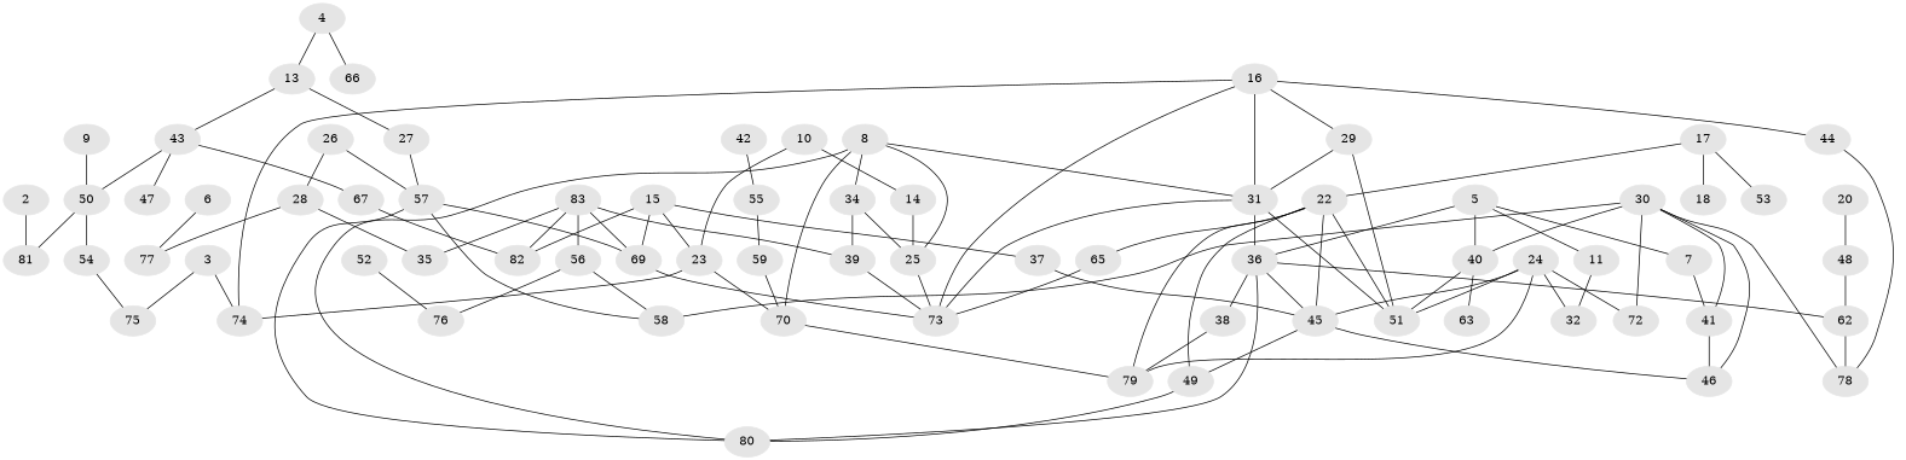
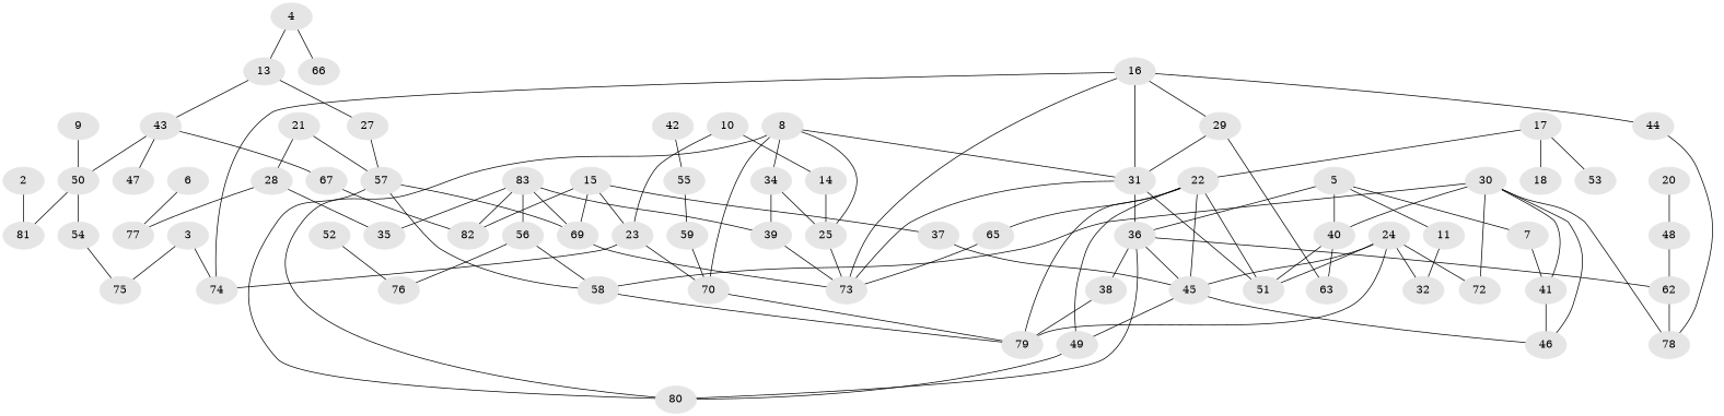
  graph {
    node [color=gray90 style=filled]
    edge [weight=1.0]
    2
    81
    3
    74
    75
    4
    13
    66
    27
    43
    5
    7
    11
    36
    40
    41
    32
    80
    45
    38
    62
    51
    63
    6
    77
    46
    8
    25
    31
    34
    70
    73
    39
    79
    9
    50
    54
    10
    14
    23
    57
    47
    67
    15
    37
    69
    82
    16
    29
    44
    78
    17
    18
    22
    53
    49
    65
    20
    48
    24
    72
-   26
+   26 [label=21]
    28
    35
    58
    30
    n67 [label=83]
    56
    76
    42
    55
    59
    52
    2 -- 81
    3 -- 74
    3 -- 75
    4 -- 13
    4 -- 66
    13 -- 27
    13 -- 43
    27 -- 57
    43 -- 50
    43 -- 47
    43 -- 67
    5 -- 7
    5 -- 11
    5 -- 36 [weight=2.0]
    5 -- 40
    7 -- 41
    11 -- 32
    36 -- 80
    36 -- 45
    36 -- 38
    36 -- 62
    40 -- 51
    40 -- 63
    41 -- 46
    45 -- 46
    45 -- 49
    38 -- 79
    62 -- 78
    6 -- 77
    8 -- 80
    8 -- 25
    8 -- 31
    8 -- 34
    8 -- 70
    25 -- 73
    31 -- 36
    31 -- 51
    31 -- 73
    34 -- 25
    34 -- 39
    70 -- 79
    39 -- 73
    9 -- 50
    50 -- 81
    50 -- 54
    54 -- 75
    10 -- 14
    10 -- 23
    14 -- 25
    23 -- 74
    23 -- 70
    57 -- 80
    57 -- 69
    57 -- 58
    67 -- 82
    15 -- 23
    15 -- 37
    15 -- 69
    15 -- 82
    37 -- 45 [weight=3.0]
    69 -- 73
    16 -- 74
    16 -- 31
    16 -- 73
    16 -- 29
    16 -- 44
-   29 -- 51
+   29 -- 63
    29 -- 31
    44 -- 78
    17 -- 18
    17 -- 22
    17 -- 53
    22 -- 45
    22 -- 51
    22 -- 79
    22 -- 49
    22 -- 65
    49 -- 80
    65 -- 73
    20 -- 48
    48 -- 62
    24 -- 32
    24 -- 45
    24 -- 51
    24 -- 79
    24 -- 72
    26 -- 57
    26 -- 28
    28 -- 77
    28 -- 35
+   58 -- 79
    30 -- 40
    30 -- 41
    30 -- 46
    30 -- 78
    30 -- 72
    30 -- 58
    n67 -- 39
    n67 -- 69
    n67 -- 82
    n67 -- 35
    n67 -- 56
    56 -- 58
    56 -- 76
    42 -- 55
    55 -- 59
    59 -- 70
    52 -- 76
  }
